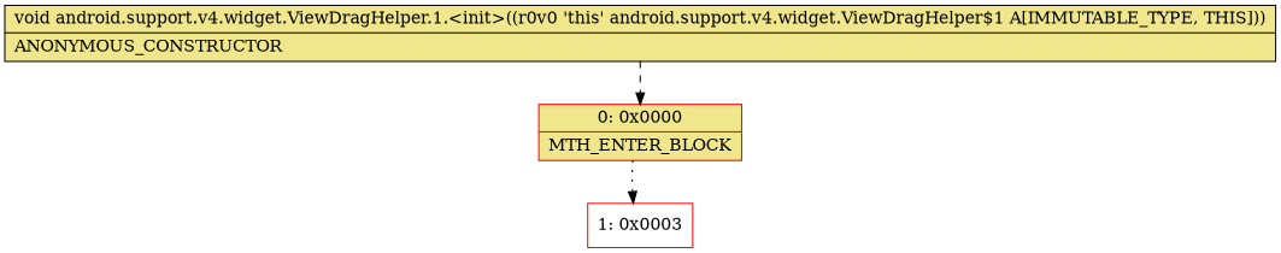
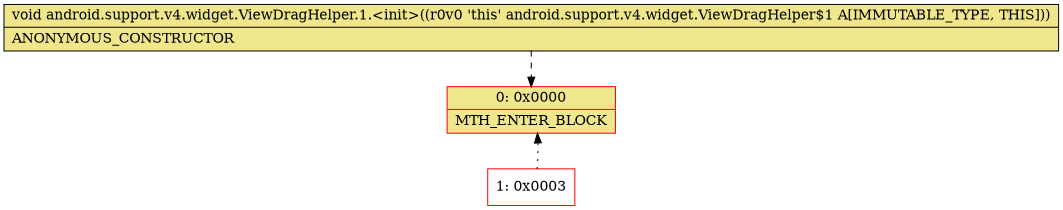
  digraph {
    node [color=red shape=record style=filled fillcolor=khaki]
    n1 [label="{0\:\ 0x0000|MTH_ENTER_BLOCK\l}"]
    n2 [label="{1\:\ 0x0003}" fillcolor=white]
    n3 [label="{void android.support.v4.widget.ViewDragHelper.1.\<init\>((r0v0 'this' android.support.v4.widget.ViewDragHelper$1 A[IMMUTABLE_TYPE, THIS]))  | ANONYMOUS_CONSTRUCTOR\l}" color=""]
    subgraph cluster_1 {
      label="R(0)"
    }
-   n1 -> n2 [style=dotted]
+   n2 -> n1 [style=dotted]
    n3 -> n1 [style=dashed]
  }
